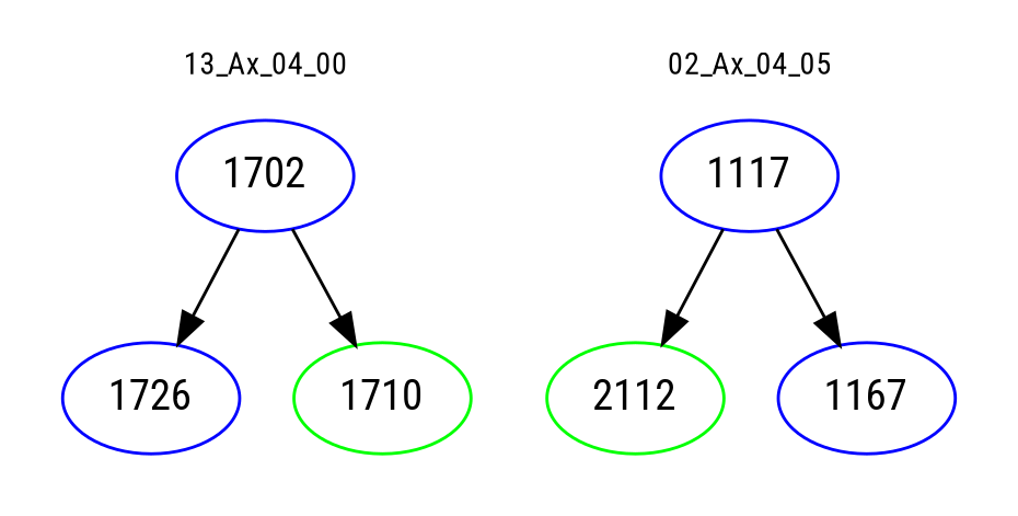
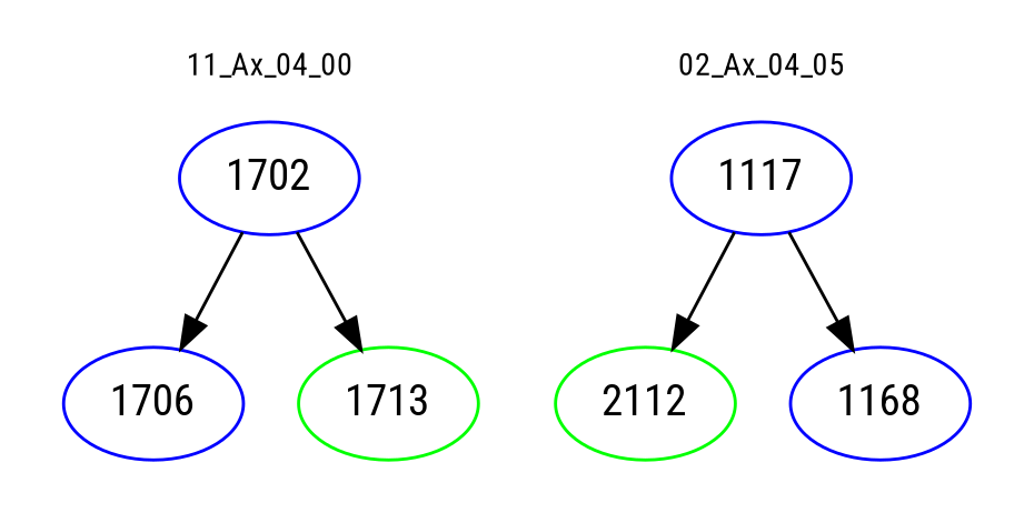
  digraph {
    fontname="Roboto Condensed"
    node [color=blue fontname="Roboto Condensed"]
    edge [color=black fontname="Roboto Condensed"]
    n1 [label=1702]
-   n2 [label=1726]
-   n3 [color=green label=1710]
+   n2 [label=1706]
+   n3 [color=green label=1713]
    n4 [label=1117]
    n5 [color=green label=2112]
-   n6 [label=1167]
+   n6 [label=1168]
    subgraph cluster_1 {
      color=white
      fontsize=10
-     label="13_Ax_04_00"
+     label="11_Ax_04_00"
      n1
      n2
      n3
    }
    subgraph cluster_2 {
      color=white
      fontsize=10
      label="02_Ax_04_05"
      n4
      n5
      n6
    }
    n1 -> n2
    n1 -> n3
    n4 -> n5
    n4 -> n6
  }
